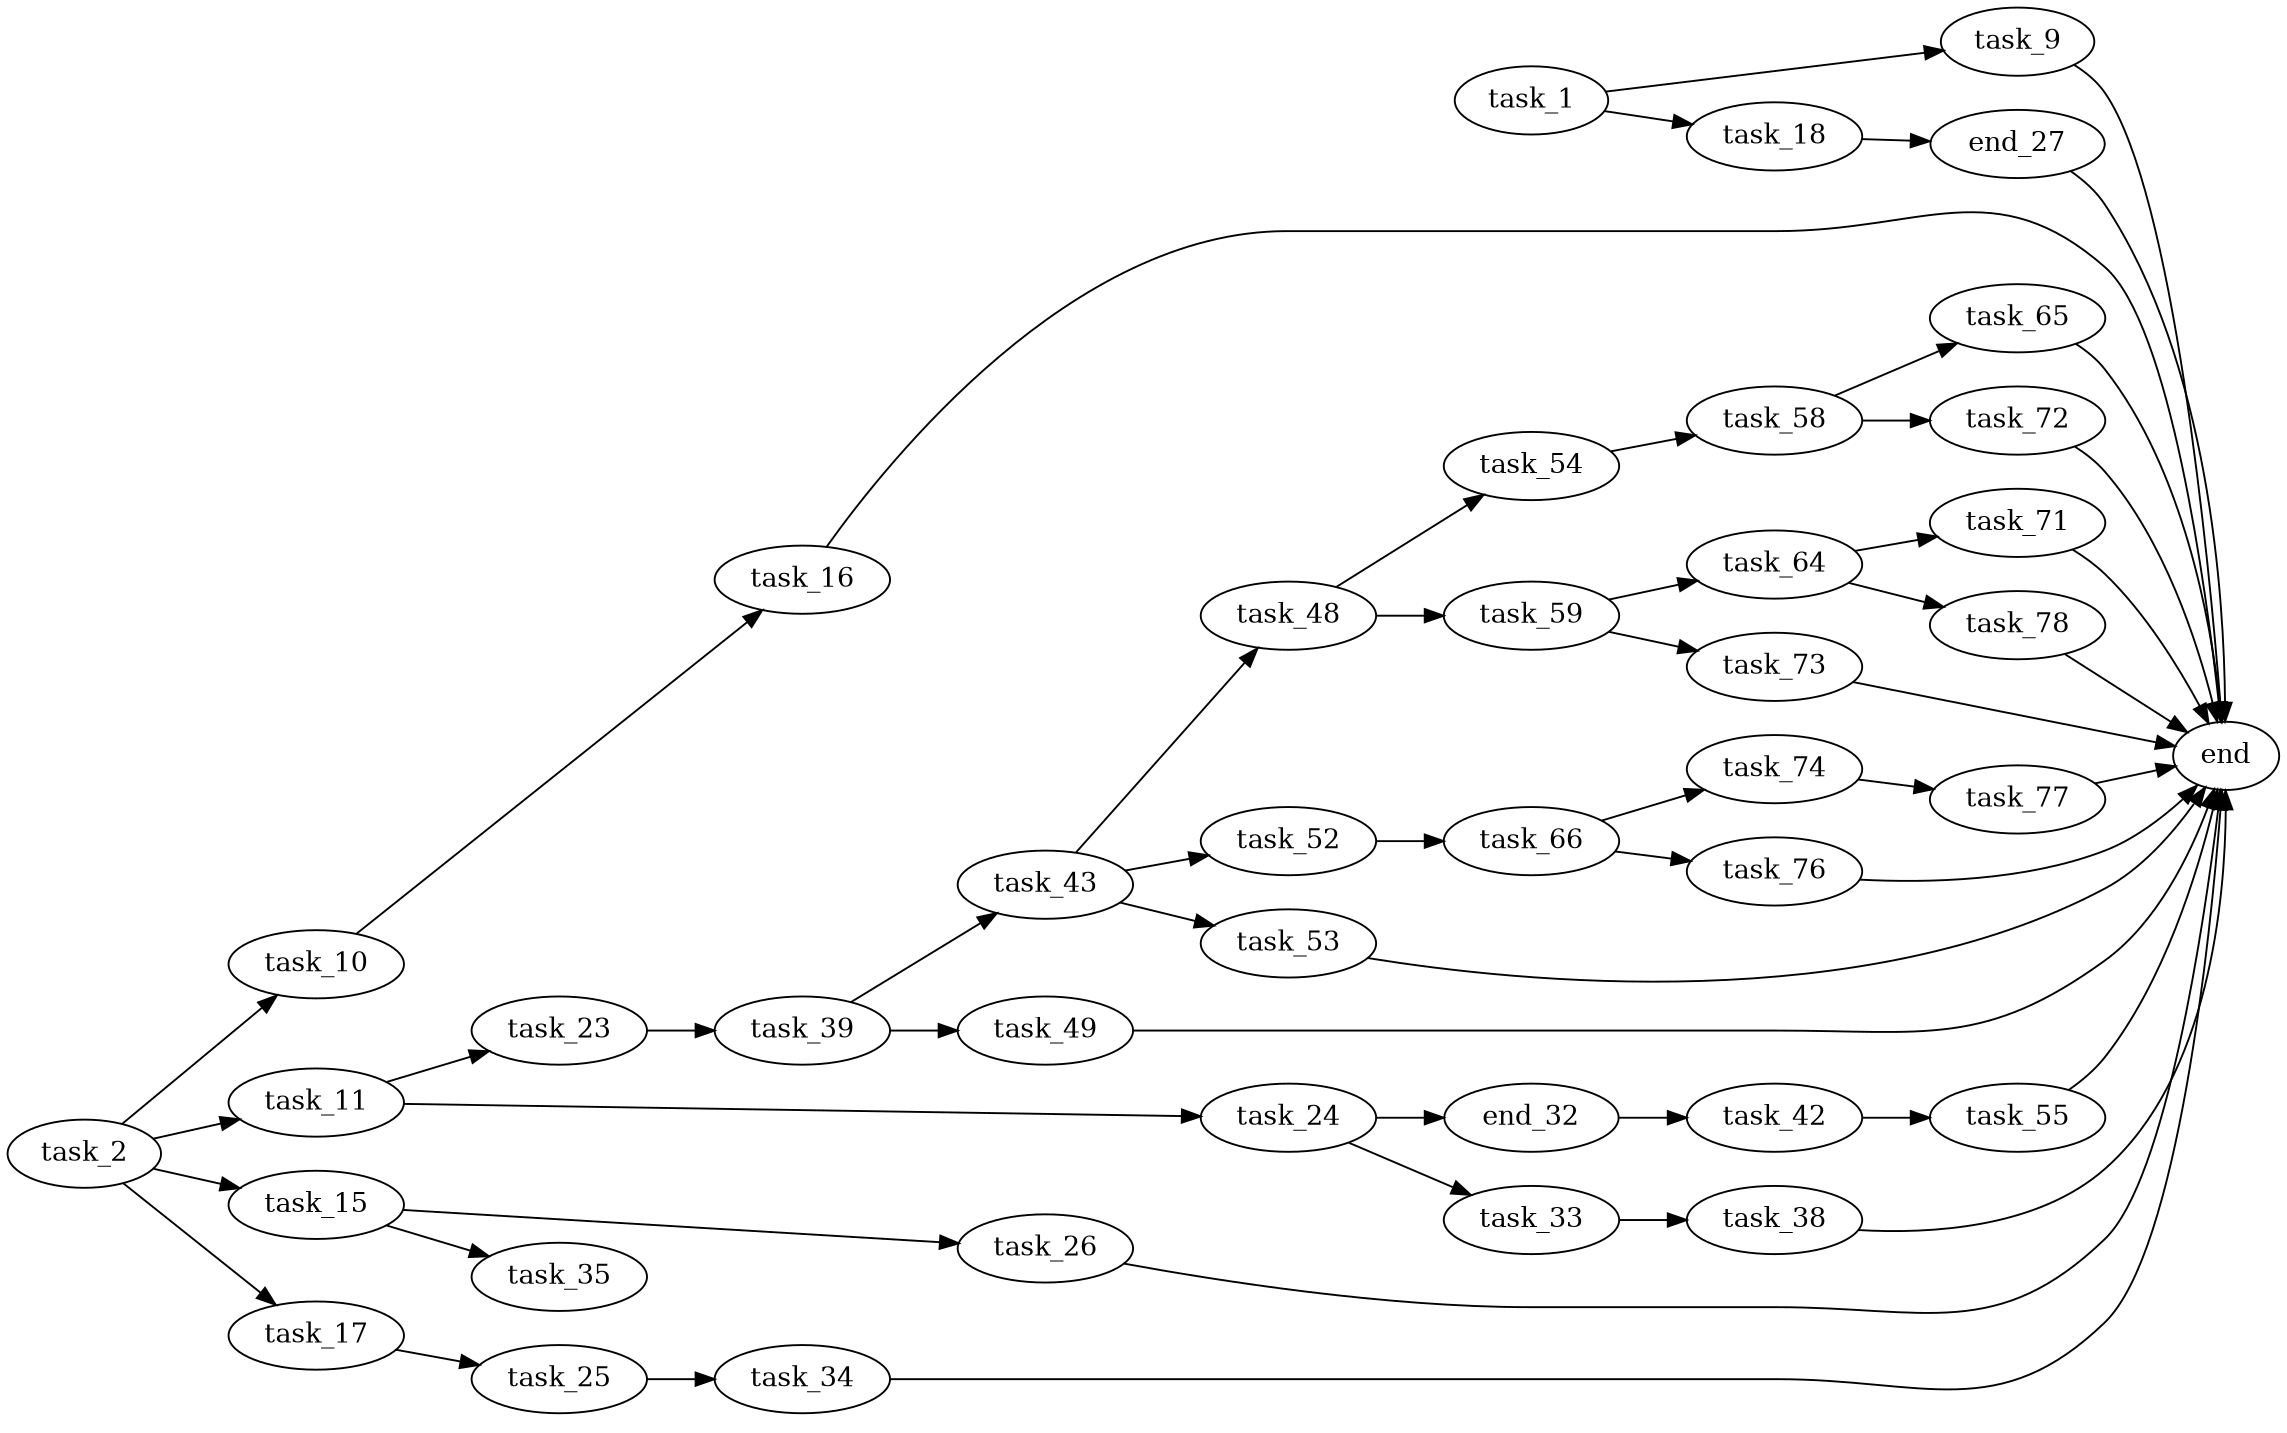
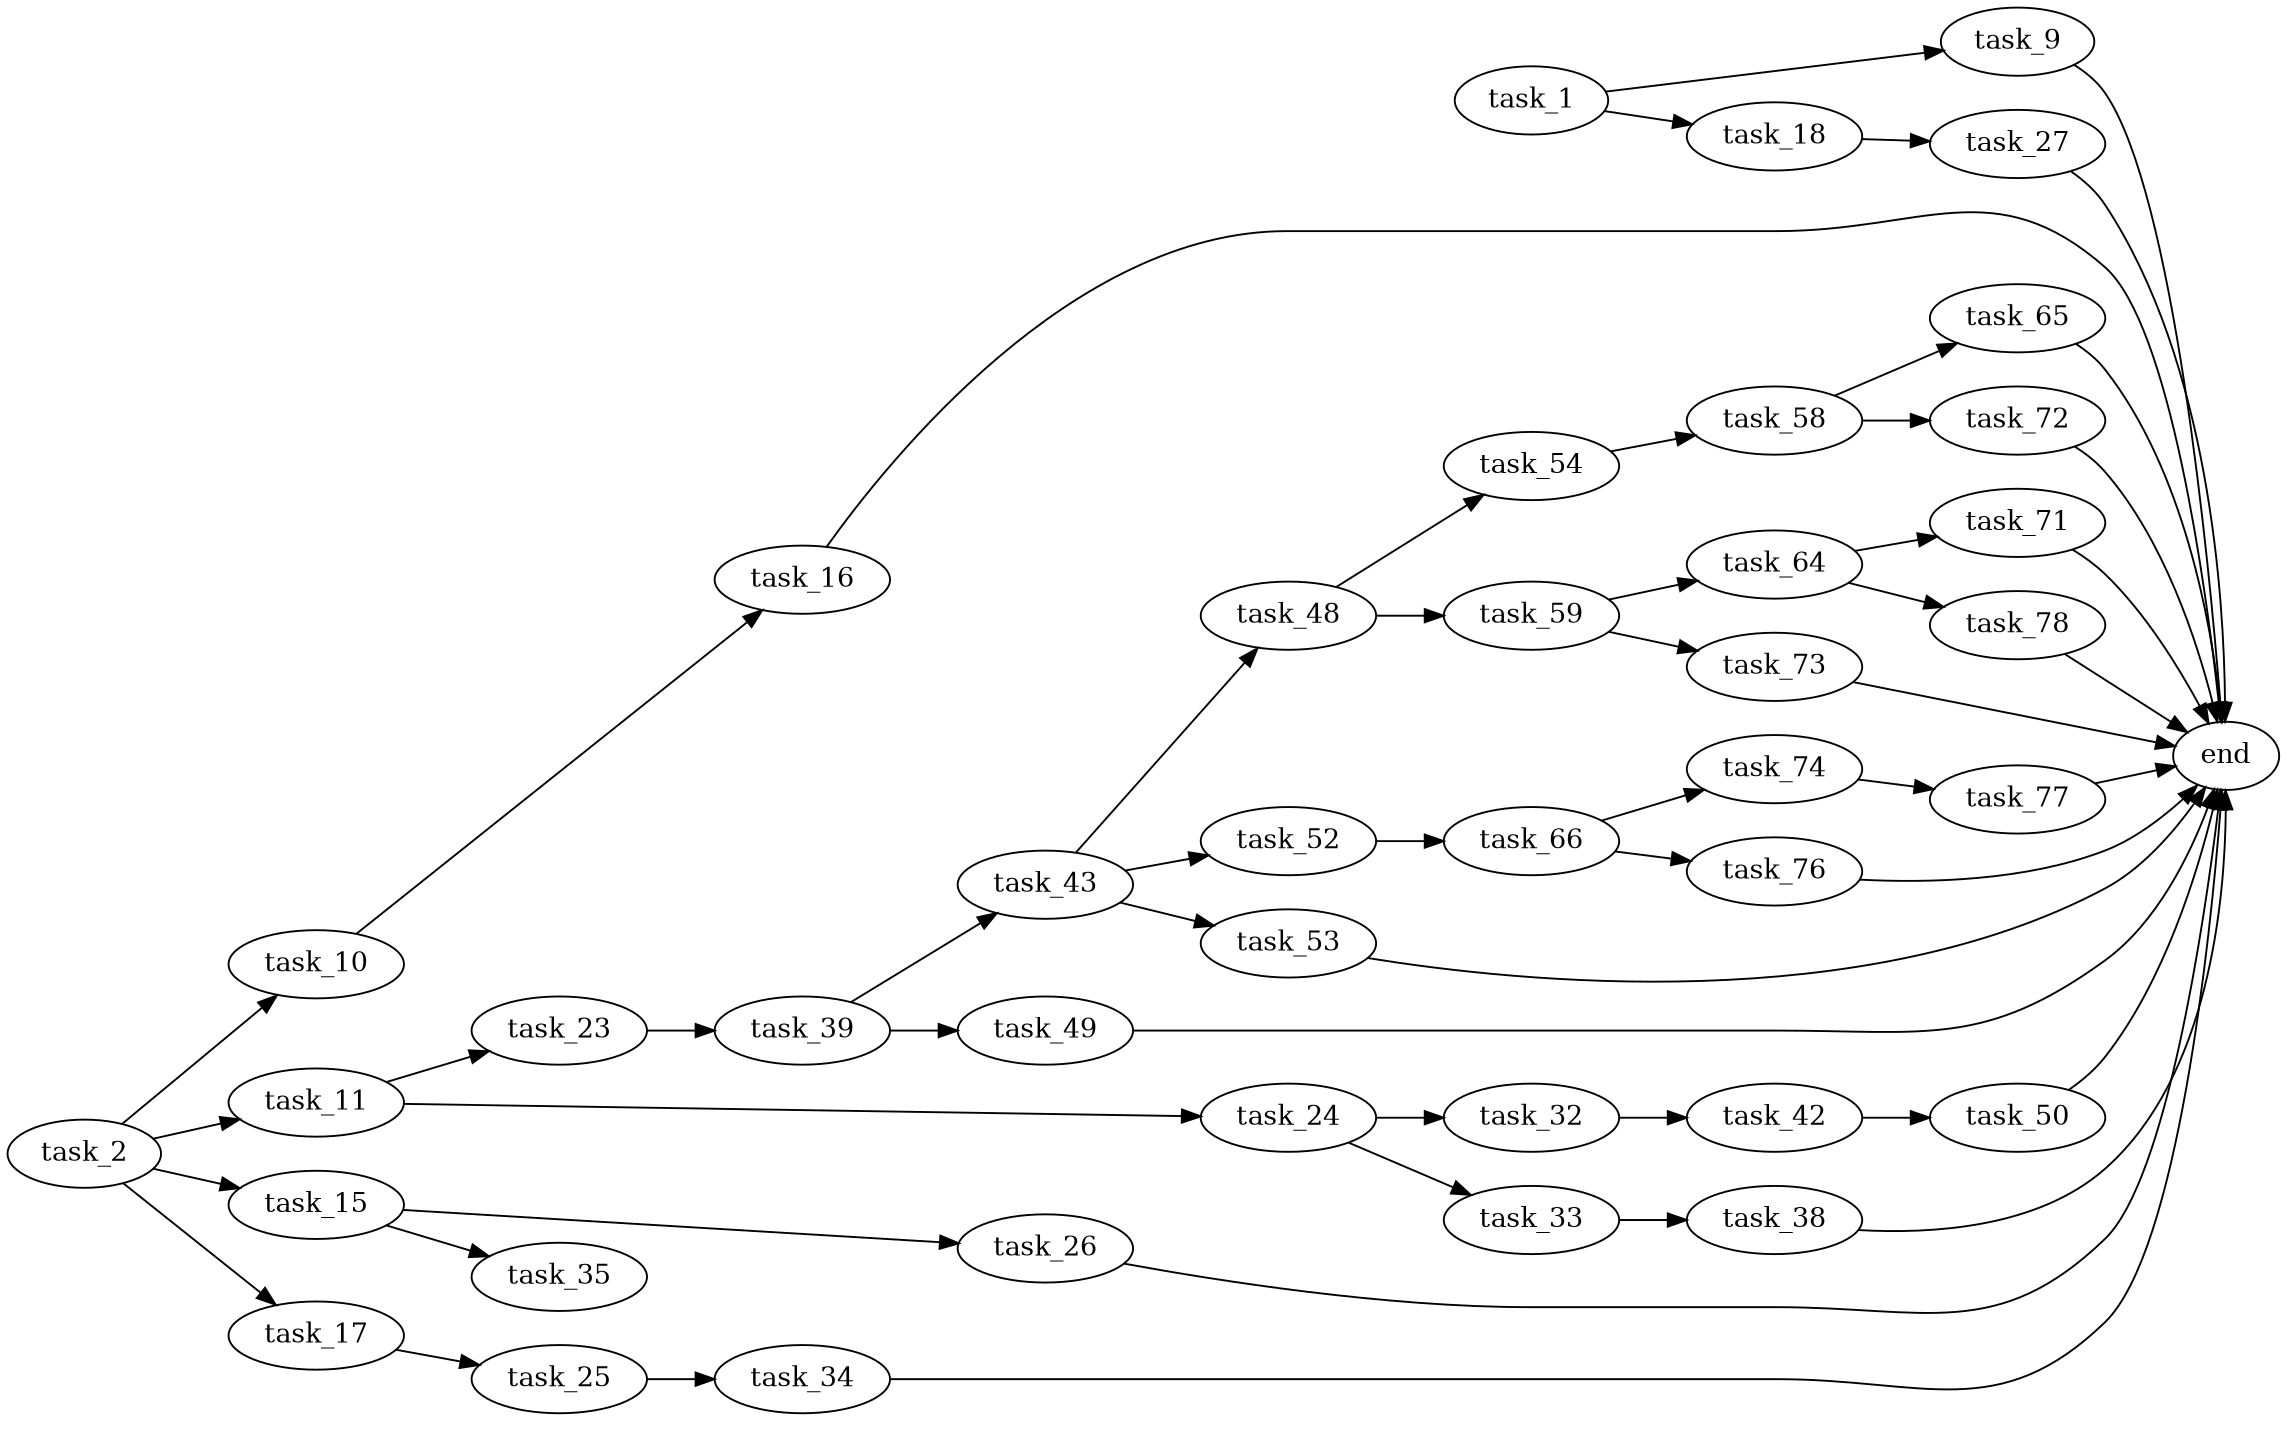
  digraph {
    rankdir=LR
    task_1
    task_9
    task_18
    task_2
    task_10
    task_11
    task_15
    task_17
    end
-   task_27 [label=end_27]
+   task_27
    task_16
    task_23
    task_24
    task_26
    task_35
    task_25
    task_39
-   task_32 [label=end_32]
+   task_32
    task_33
    task_34
    task_43
    task_49
    task_42
    task_38
-   task_55
+   task_55 [label=task_50]
    task_48
    task_52
    task_53
    task_54
    task_59
    task_66
    task_58
    task_64
    task_73
    task_74
    task_76
    task_65
    task_72
    task_71
    task_78
    task_77
    task_1 -> task_9
    task_1 -> task_18
    task_9 -> end
    task_18 -> task_27
    task_2 -> task_10
    task_2 -> task_11
    task_2 -> task_15
    task_2 -> task_17
    task_10 -> task_16
    task_11 -> task_23
    task_11 -> task_24
    task_15 -> task_26
    task_15 -> task_35
    task_17 -> task_25
    task_27 -> end
    task_16 -> end
    task_23 -> task_39
    task_24 -> task_32
    task_24 -> task_33
    task_26 -> end
    task_25 -> task_34
    task_39 -> task_43
    task_39 -> task_49
    task_32 -> task_42
    task_33 -> task_38
    task_34 -> end
    task_43 -> task_48
    task_43 -> task_52
    task_43 -> task_53
    task_49 -> end
    task_42 -> task_55
    task_38 -> end
    task_55 -> end
    task_48 -> task_54
    task_48 -> task_59
    task_52 -> task_66
    task_53 -> end
    task_54 -> task_58
    task_59 -> task_64
    task_59 -> task_73
    task_66 -> task_74
    task_66 -> task_76
    task_58 -> task_65
    task_58 -> task_72
    task_64 -> task_71
    task_64 -> task_78
    task_73 -> end
    task_74 -> task_77
    task_76 -> end
    task_65 -> end
    task_72 -> end
    task_71 -> end
    task_78 -> end
    task_77 -> end
  }
